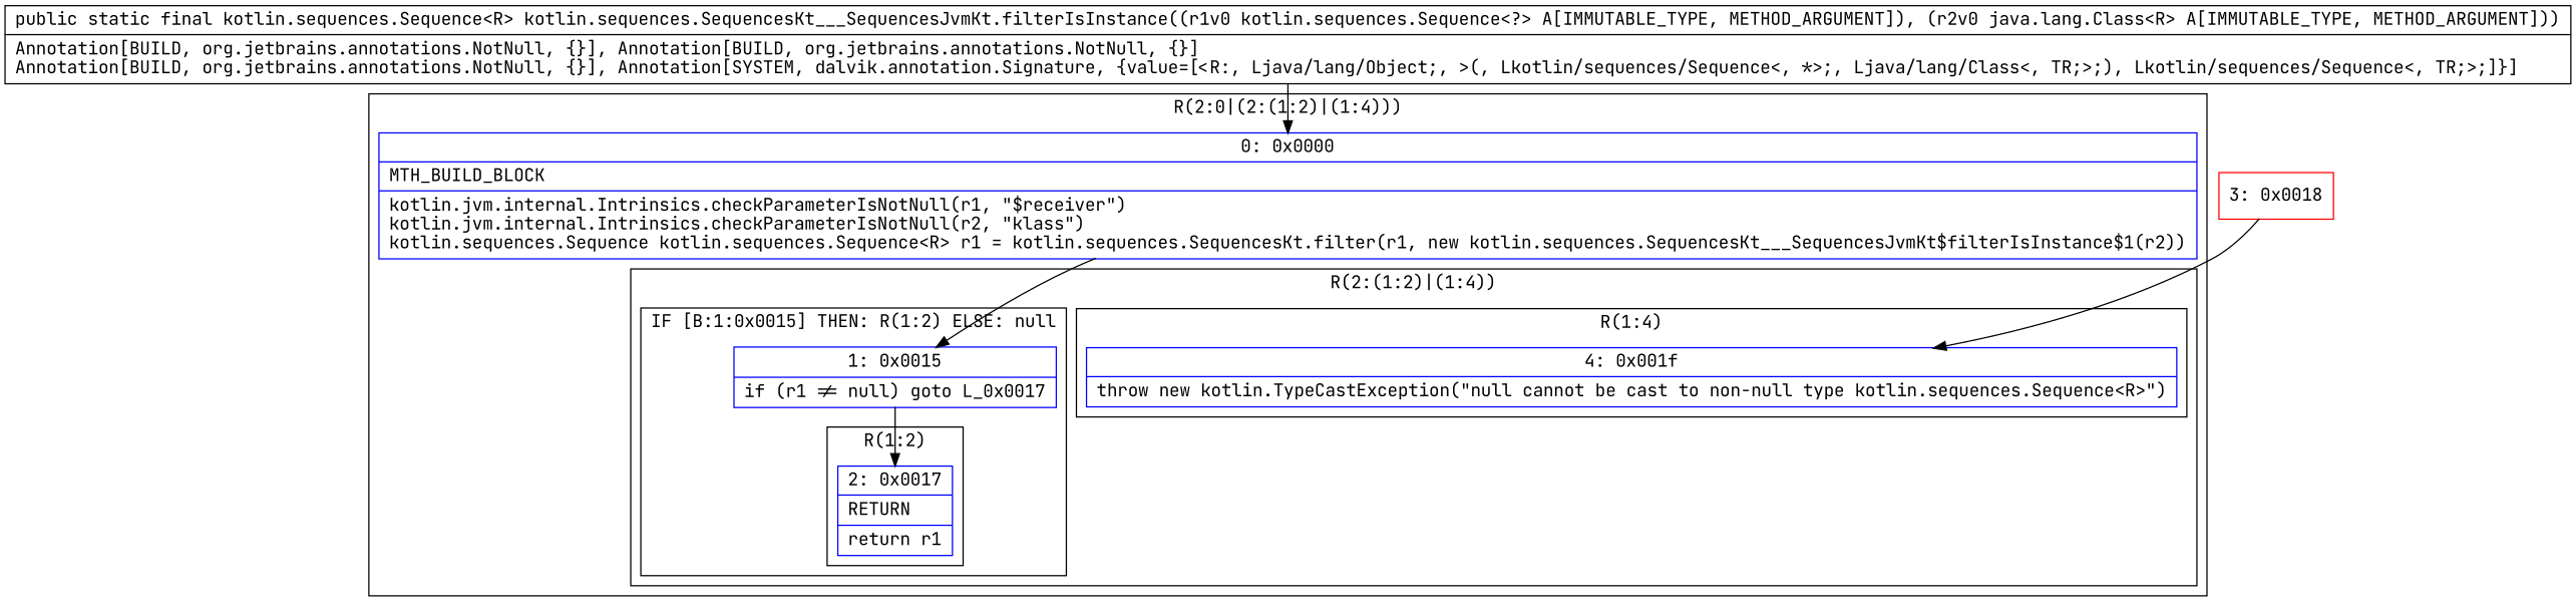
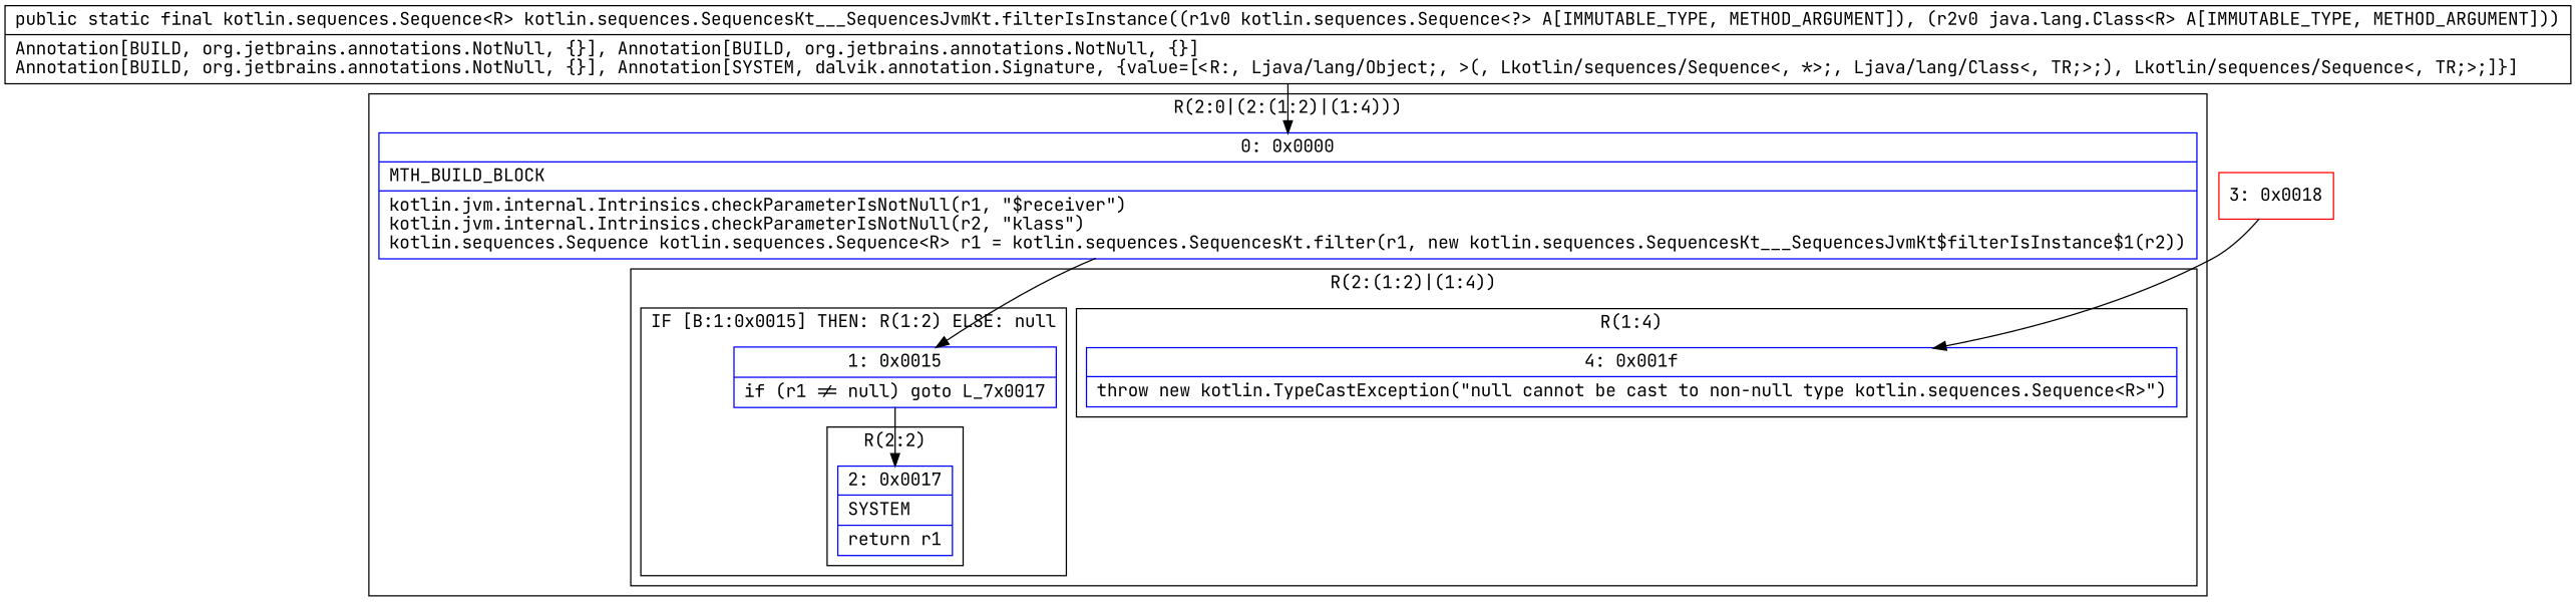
  digraph {
    fontname="JetBrains Mono"
    node [color=blue fontname="JetBrains Mono" shape=record]
    edge [fontname="JetBrains Mono"]
-   n1 [label="{2\:\ 0x0017|RETURN\l|return r1\l}"]
-   n2 [label="{1\:\ 0x0015|if (r1 != null) goto L_0x0017\l}"]
+   n1 [label="{2\:\ 0x0017|SYSTEM\l|return r1\l}"]
+   n2 [label="{1\:\ 0x0015|if (r1 != null) goto L_7x0017\l}"]
    n3 [label="{4\:\ 0x001f|throw new kotlin.TypeCastException(\"null cannot be cast to non\-null type kotlin.sequences.Sequence\<R\>\")\l}"]
    n4 [label="{0\:\ 0x0000|MTH_BUILD_BLOCK\l|kotlin.jvm.internal.Intrinsics.checkParameterIsNotNull(r1, \"$receiver\")\lkotlin.jvm.internal.Intrinsics.checkParameterIsNotNull(r2, \"klass\")\lkotlin.sequences.Sequence kotlin.sequences.Sequence\<R\> r1 = kotlin.sequences.SequencesKt.filter(r1, new kotlin.sequences.SequencesKt___SequencesJvmKt$filterIsInstance$1(r2))\l}"]
    n5 [color=red label="{3\:\ 0x0018}"]
    n6 [label="{public static final kotlin.sequences.Sequence\<R\> kotlin.sequences.SequencesKt___SequencesJvmKt.filterIsInstance((r1v0 kotlin.sequences.Sequence\<?\> A[IMMUTABLE_TYPE, METHOD_ARGUMENT]), (r2v0 java.lang.Class\<R\> A[IMMUTABLE_TYPE, METHOD_ARGUMENT]))  | Annotation[BUILD, org.jetbrains.annotations.NotNull, \{\}], Annotation[BUILD, org.jetbrains.annotations.NotNull, \{\}]\lAnnotation[BUILD, org.jetbrains.annotations.NotNull, \{\}], Annotation[SYSTEM, dalvik.annotation.Signature, \{value=[\<R:, Ljava\/lang\/Object;, \>(, Lkotlin\/sequences\/Sequence\<, *\>;, Ljava\/lang\/Class\<, TR;\>;), Lkotlin\/sequences\/Sequence\<, TR;\>;]\}]\l}" color=""]
    subgraph cluster_1 {
      label="R(2:0|(2:(1:2)|(1:4)))"
      n4
      subgraph cluster_2 {
        label="R(2:(1:2)|(1:4))"
        subgraph cluster_3 {
          label="IF [B:1:0x0015] THEN: R(1:2) ELSE: null"
          n2
          subgraph cluster_4 {
-           label="R(1:2)"
+           label="R(2:2)"
            n1
          }
        }
        subgraph cluster_5 {
          label="R(1:4)"
          n3
        }
      }
    }
    n2 -> n1
    n4 -> n2
    n5 -> n3
    n6 -> n4
  }
